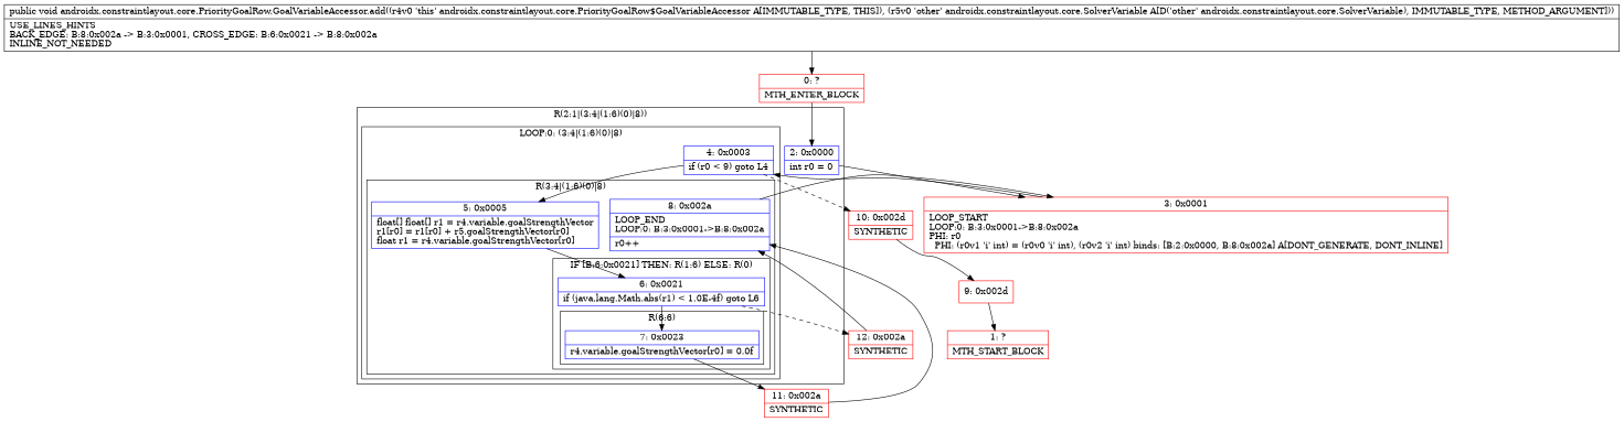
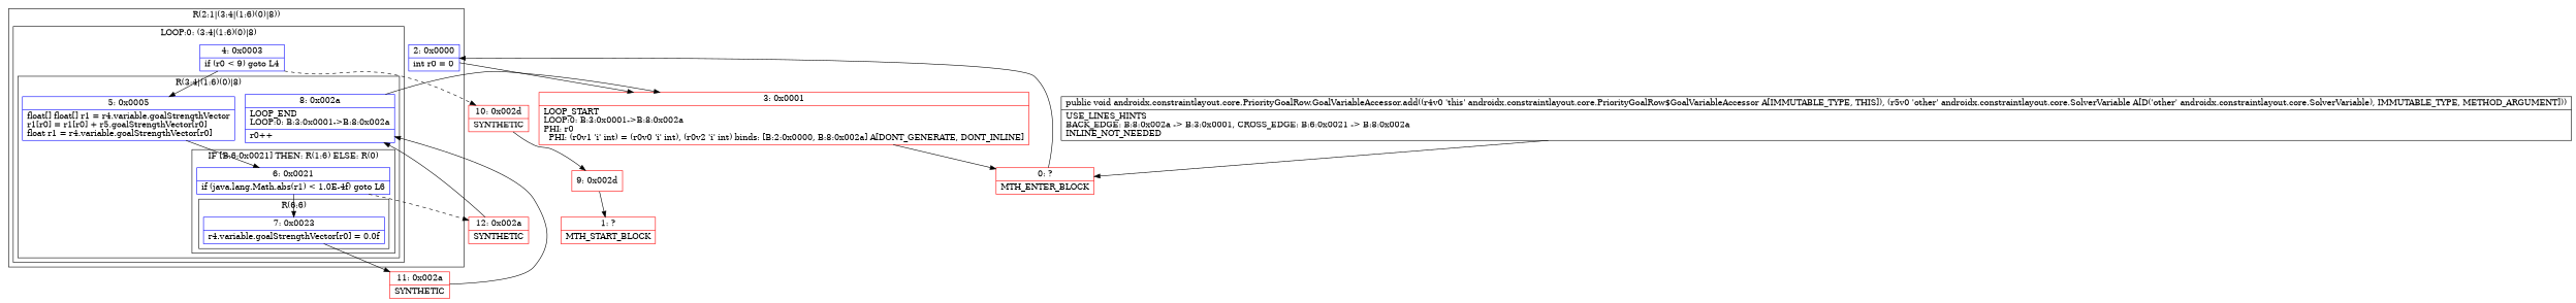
  digraph {
    node [color=red shape=record]
    n1 [color=blue label="{7\:\ 0x0023|r4.variable.goalStrengthVector[r0] = 0.0f\l}"]
    n2 [color=blue label="{6\:\ 0x0021|if (java.lang.Math.abs(r1) \< 1.0E\-4f) goto L6\l}"]
    n3 [color=blue label="{5\:\ 0x0005|float[] float[] r1 = r4.variable.goalStrengthVector\lr1[r0] = r1[r0] + r5.goalStrengthVector[r0]\lfloat r1 = r4.variable.goalStrengthVector[r0]\l}"]
    n4 [color=blue label="{8\:\ 0x002a|LOOP_END\lLOOP:0: B:3:0x0001\-\>B:8:0x002a\l|r0++\l}"]
    n5 [color=blue label="{4\:\ 0x0003|if (r0 \< 9) goto L4\l}"]
    n6 [color=blue label="{2\:\ 0x0000|int r0 = 0\l}"]
    n7 [label="{11\:\ 0x002a|SYNTHETIC\l}"]
    n8 [label="{12\:\ 0x002a|SYNTHETIC\l}"]
    n9 [label="{3\:\ 0x0001|LOOP_START\lLOOP:0: B:3:0x0001\-\>B:8:0x002a\lPHI: r0 \l  PHI: (r0v1 'i' int) = (r0v0 'i' int), (r0v2 'i' int) binds: [B:2:0x0000, B:8:0x002a] A[DONT_GENERATE, DONT_INLINE]\l}"]
    n10 [label="{10\:\ 0x002d|SYNTHETIC\l}"]
    n11 [label="{9\:\ 0x002d}"]
    n12 [label="{0\:\ ?|MTH_ENTER_BLOCK\l}"]
    n13 [label="{1\:\ ?|MTH_START_BLOCK\l}"]
    n14 [label="{public void androidx.constraintlayout.core.PriorityGoalRow.GoalVariableAccessor.add((r4v0 'this' androidx.constraintlayout.core.PriorityGoalRow$GoalVariableAccessor A[IMMUTABLE_TYPE, THIS]), (r5v0 'other' androidx.constraintlayout.core.SolverVariable A[D('other' androidx.constraintlayout.core.SolverVariable), IMMUTABLE_TYPE, METHOD_ARGUMENT]))  | USE_LINES_HINTS\lBACK_EDGE: B:8:0x002a \-\> B:3:0x0001, CROSS_EDGE: B:6:0x0021 \-\> B:8:0x002a\lINLINE_NOT_NEEDED\l}" color=""]
    subgraph cluster_1 {
      label="R(2:1|(3:4|(1:6)(0)|8))"
      n6
      subgraph cluster_2 {
        label="LOOP:0: (3:4|(1:6)(0)|8)"
        n5
        subgraph cluster_3 {
          label="R(3:4|(1:6)(0)|8)"
          n3
          n4
          subgraph cluster_4 {
            label="IF [B:6:0x0021] THEN: R(1:6) ELSE: R(0)"
            n2
            subgraph cluster_5 {
              label="R(6:6)"
              n1
            }
            subgraph cluster_6 {
              label="R(0)"
            }
          }
        }
      }
    }
    n1 -> n7
    n2 -> n1
    n2 -> n8 [style=dashed]
    n3 -> n2
    n4 -> n9
    n5 -> n3
    n5 -> n10 [style=dashed]
    n6 -> n9
    n7 -> n4
    n8 -> n4
-   n9 -> n5
+   n9 -> n12
    n10 -> n11
    n11 -> n13
    n12 -> n6
    n14 -> n12
  }
